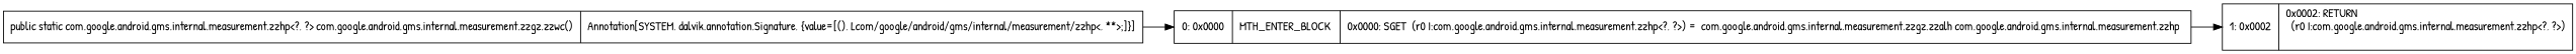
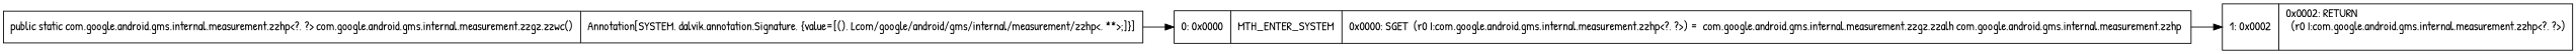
  digraph {
    rankdir=LR
    fontname="Patrick Hand"
    node [shape=record fontname="Patrick Hand"]
    edge [fontname="Patrick Hand"]
-   n1 [label="{0\:\ 0x0000|MTH_ENTER_BLOCK\l|0x0000: SGET  (r0 I:com.google.android.gms.internal.measurement.zzhp\<?, ?\>) =  com.google.android.gms.internal.measurement.zzgz.zzalh com.google.android.gms.internal.measurement.zzhp \l}"]
+   n1 [label="{0\:\ 0x0000|MTH_ENTER_SYSTEM\l|0x0000: SGET  (r0 I:com.google.android.gms.internal.measurement.zzhp\<?, ?\>) =  com.google.android.gms.internal.measurement.zzgz.zzalh com.google.android.gms.internal.measurement.zzhp \l}"]
    n2 [label="{1\:\ 0x0002|0x0002: RETURN  \l  (r0 I:com.google.android.gms.internal.measurement.zzhp\<?, ?\>)\l \l}"]
    n3 [label="{public static com.google.android.gms.internal.measurement.zzhp\<?, ?\> com.google.android.gms.internal.measurement.zzgz.zzwc()  | Annotation[SYSTEM, dalvik.annotation.Signature, \{value=[(), Lcom\/google\/android\/gms\/internal\/measurement\/zzhp\<, **\>;]\}]\l}"]
    n1 -> n2
    n3 -> n1
  }
